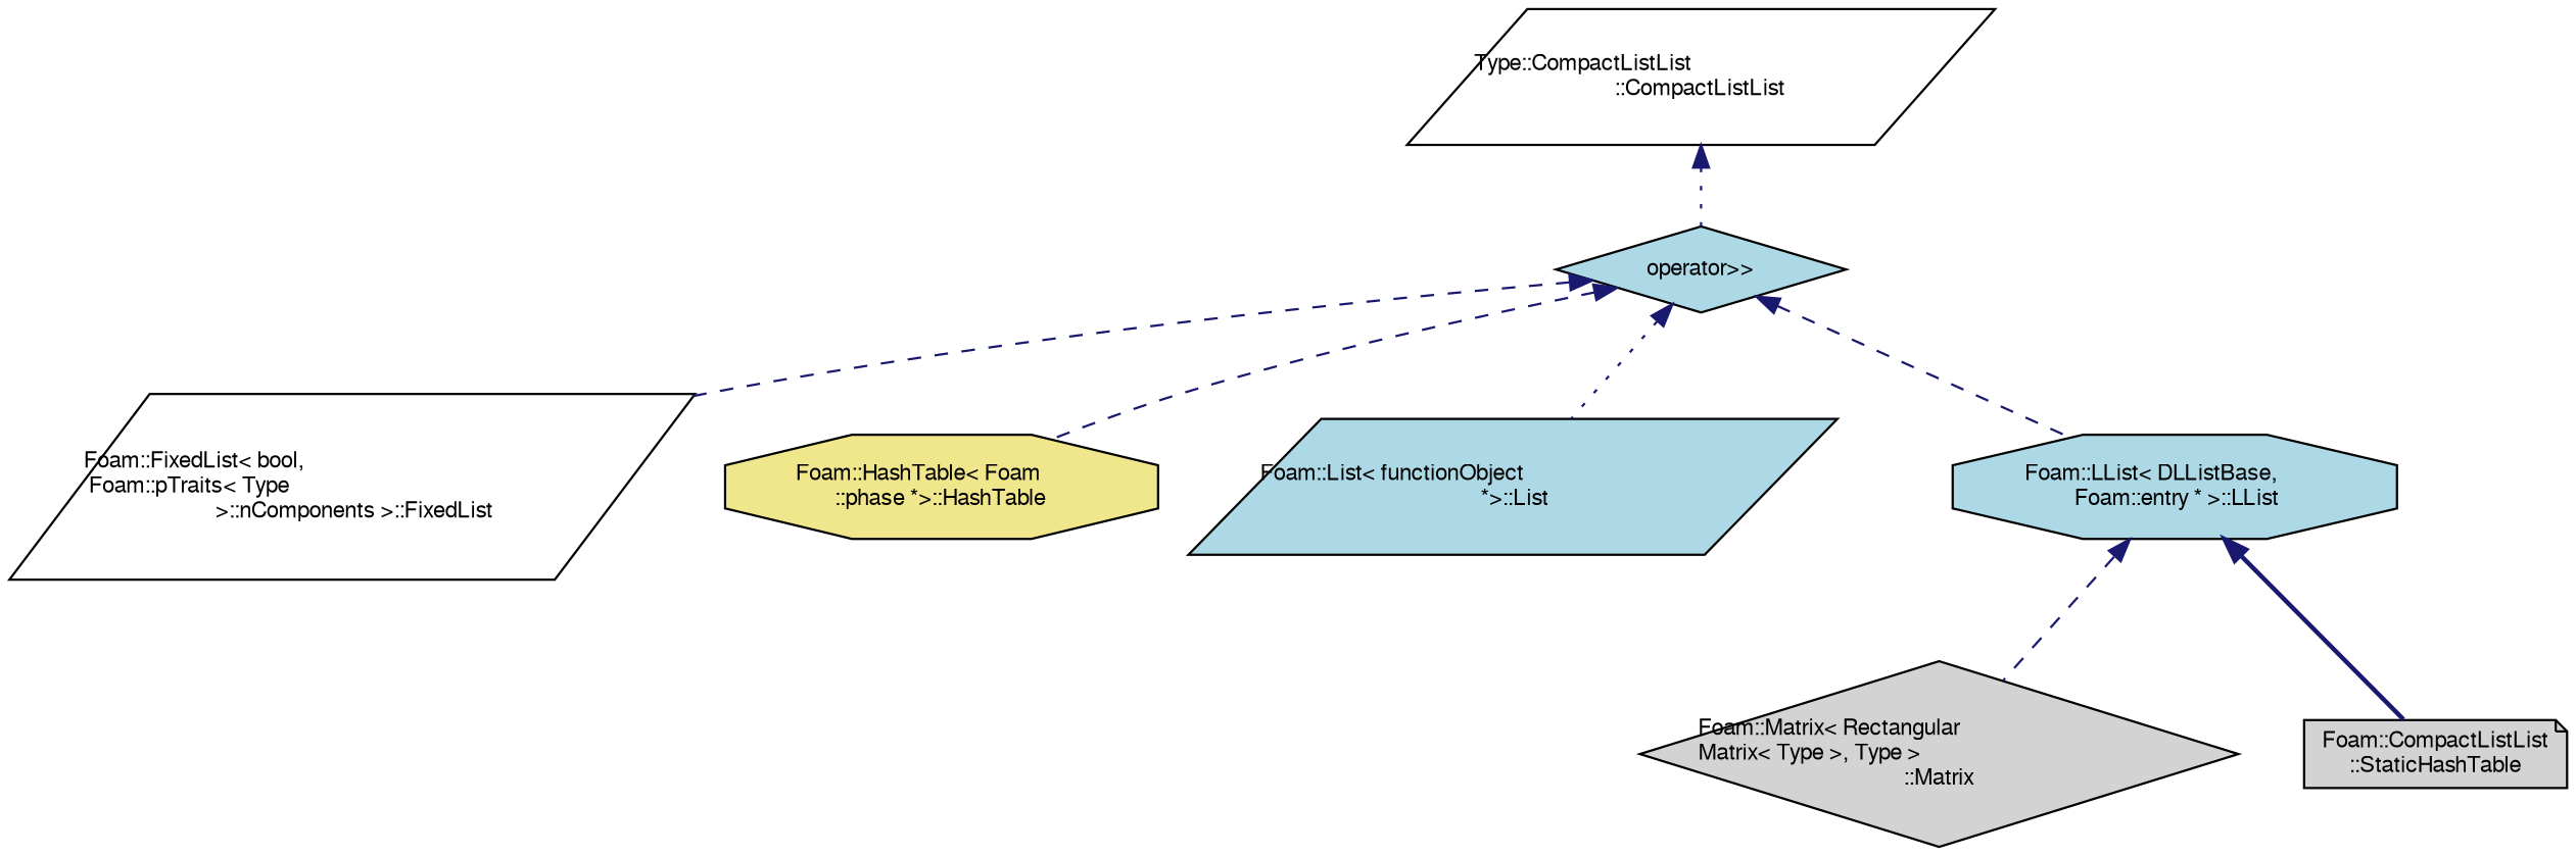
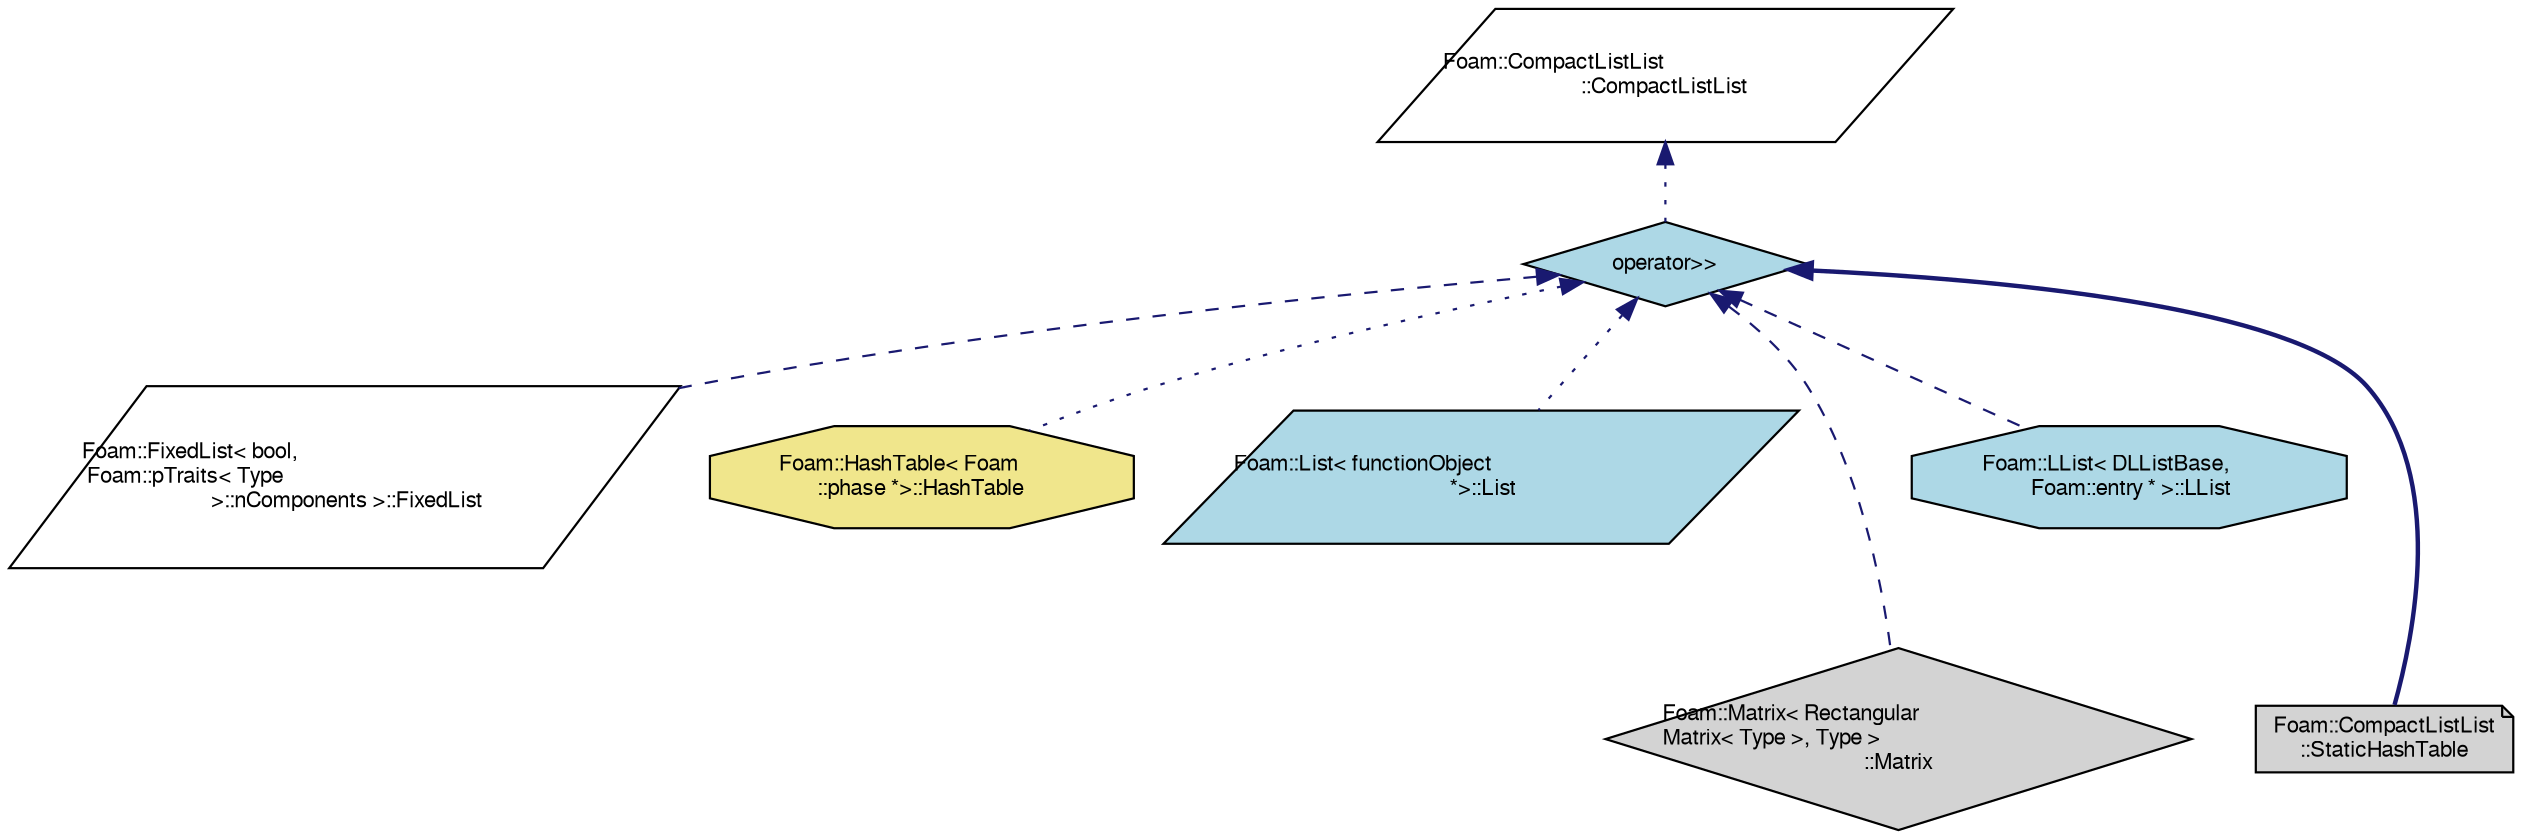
  digraph {
    rankdir=TB
    node [color=black fillcolor=lightblue fontname=FreeSans fontsize=10 shape=parallelogram style=filled]
    edge [color=midnightblue dir=back fontname=FreeSans fontsize=10 labelfontname=FreeSans labelfontsize=10 style=dashed]
    n1 [fontcolor=black height=0.2 label="operator\>\>" shape=diamond width=0.4]
    n2 [fillcolor=white height=0.2 label="Foam::FixedList\< bool,\l Foam::pTraits\< Type\l \>::nComponents \>::FixedList" width=0.4]
    n3 [fillcolor=khaki height=0.2 label="Foam::HashTable\< Foam\l::phase *\>::HashTable" shape=octagon width=0.4]
    n4 [height=0.2 label="Foam::List\< functionObject\l *\>::List" width=0.4]
    n5 [height=0.2 label="Foam::LList\< DLListBase,\l Foam::entry * \>::LList" shape=octagon width=0.4]
    n6 [fillcolor=lightgrey height=0.2 label="Foam::Matrix\< Rectangular\lMatrix\< Type \>, Type \>\l::Matrix" shape=diamond width=0.4]
    n7 [fillcolor=lightgrey height=0.2 label="Foam::CompactListList\l::StaticHashTable" shape=note width=0.4]
-   n8 [fillcolor=white height=0.2 label="Type::CompactListList\l::CompactListList" width=0.4]
+   n8 [fillcolor=white height=0.2 label="Foam::CompactListList\l::CompactListList" width=0.4]
    n1 -> n2
-   n1 -> n3
+   n1 -> n3 [style=dotted]
    n1 -> n4 [style=dotted]
    n1 -> n5
-   n5 -> n6
-   n5 -> n7 [style=bold]
+   n1 -> n6
+   n1 -> n7 [style=bold]
    n8 -> n1 [style=dotted]
  }
